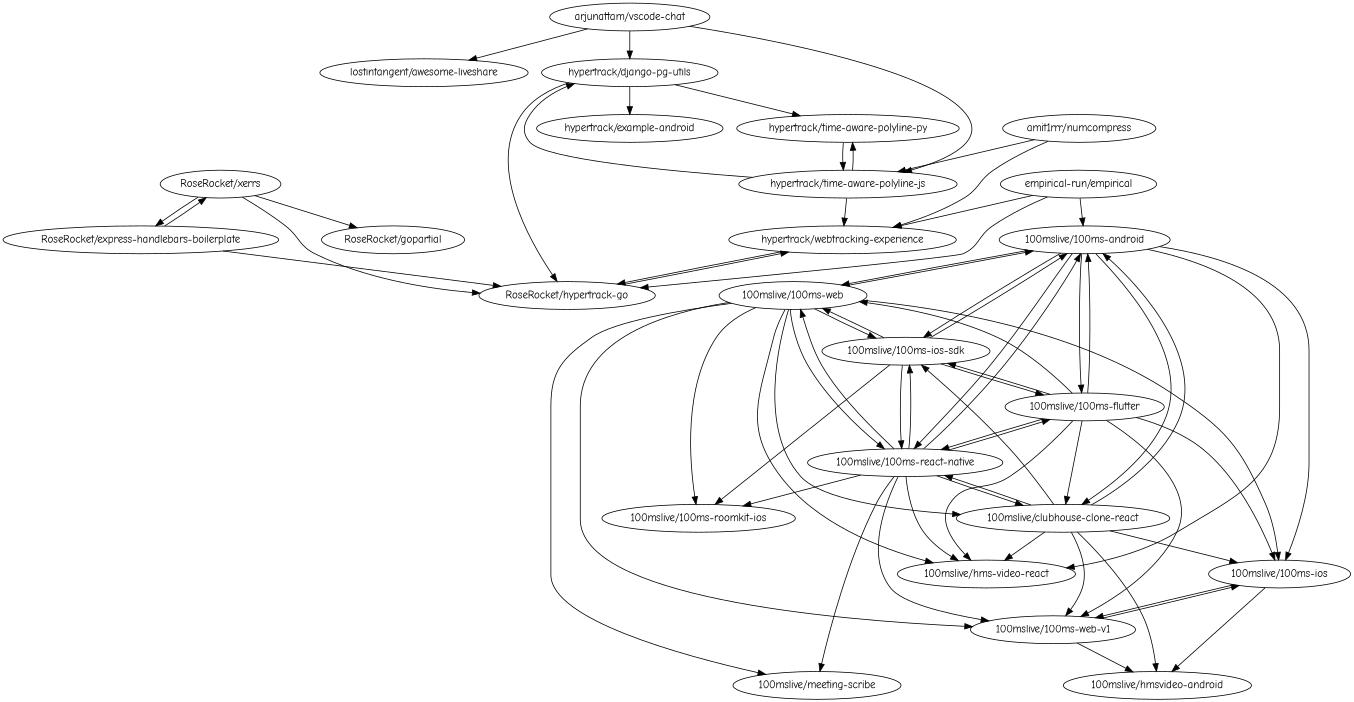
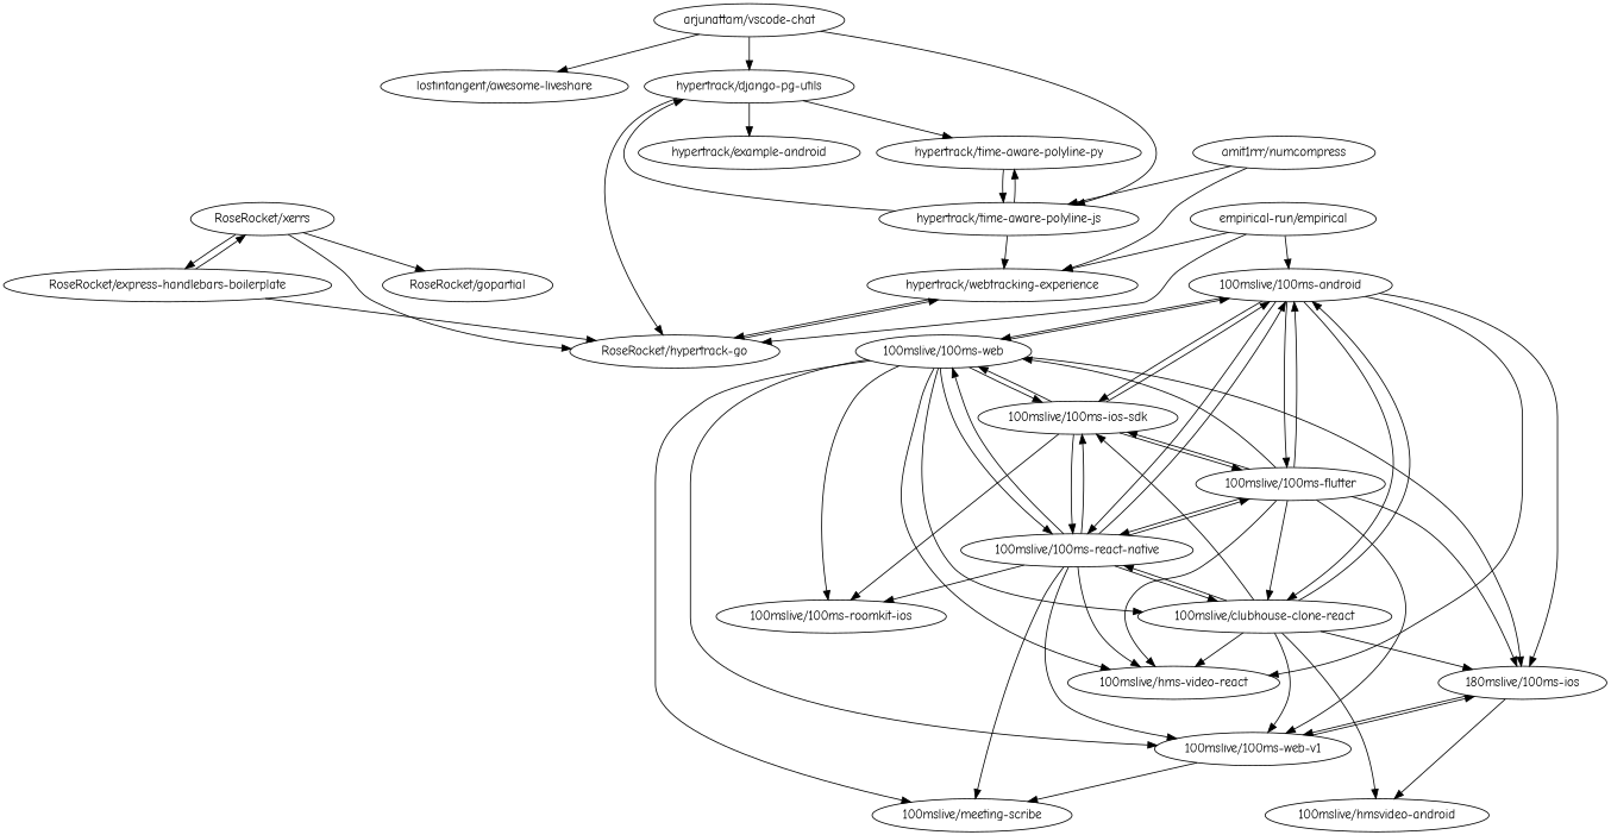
  digraph {
    fontname="Comic Neue"
    node [fontname="Comic Neue"]
    edge [fontname="Comic Neue"]
    "arjunattam/vscode-chat" [l="2.393,45.872"]
    "lostintangent/awesome-liveshare" [l="2.426,45.869"]
    "hypertrack/django-pg-utils" [l="2.363,45.878"]
    "hypertrack/time-aware-polyline-js" [l="2.352,45.869"]
    "hypertrack/example-android" [l="2.334,45.88"]
    "hypertrack/time-aware-polyline-py" [l="2.365,45.864"]
    "RoseRocket/hypertrack-go" [l="2.302,45.875"]
    "hypertrack/webtracking-experience" [l="2.318,45.877"]
    "RoseRocket/xerrs" [l="2.283,45.857"]
    "RoseRocket/express-handlebars-boilerplate" [l="2.297,45.862"]
    "RoseRocket/gopartial" [l="2.268,45.842"]
    "amit1rrr/numcompress" [l="2.332,45.861"]
    "100mslive/100ms-web" [l="2.24,45.933"]
    "100mslive/100ms-ios-sdk" [l="2.268,45.921"]
    "100mslive/100ms-react-native" [l="2.258,45.935"]
    "100mslive/100ms-android" [l="2.254,45.914"]
    "100mslive/hms-video-react" [l="2.267,45.929"]
    "100mslive/clubhouse-clone-react" [l="2.24,45.92"]
    "100mslive/100ms-web-v1" [l="2.224,45.922"]
-   "100mslive/100ms-ios" [l="2.233,45.912"]
+   "100mslive/100ms-ios" [l="2.233,45.912" label="180mslive/100ms-ios"]
    "100mslive/meeting-scribe" [l="2.246,45.948"]
    "100mslive/100ms-roomkit-ios" [l="2.281,45.935"]
    "100mslive/100ms-flutter" [l="2.251,45.924"]
    "100mslive/hmsvideo-android" [l="2.216,45.912"]
    "empirical-run/empirical" [l="2.288,45.896"]
    "arjunattam/vscode-chat" -> "lostintangent/awesome-liveshare"
    "arjunattam/vscode-chat" -> "hypertrack/django-pg-utils"
    "arjunattam/vscode-chat" -> "hypertrack/time-aware-polyline-js"
    "hypertrack/django-pg-utils" -> "hypertrack/example-android"
    "hypertrack/django-pg-utils" -> "hypertrack/time-aware-polyline-py"
    "hypertrack/django-pg-utils" -> "RoseRocket/hypertrack-go"
    "hypertrack/time-aware-polyline-js" -> "hypertrack/django-pg-utils"
    "hypertrack/time-aware-polyline-js" -> "hypertrack/time-aware-polyline-py"
    "hypertrack/time-aware-polyline-js" -> "hypertrack/webtracking-experience"
    "hypertrack/time-aware-polyline-py" -> "hypertrack/time-aware-polyline-js"
    "RoseRocket/hypertrack-go" -> "hypertrack/webtracking-experience"
    "hypertrack/webtracking-experience" -> "RoseRocket/hypertrack-go"
    "RoseRocket/xerrs" -> "RoseRocket/hypertrack-go"
    "RoseRocket/xerrs" -> "RoseRocket/express-handlebars-boilerplate"
    "RoseRocket/xerrs" -> "RoseRocket/gopartial"
    "RoseRocket/express-handlebars-boilerplate" -> "RoseRocket/hypertrack-go"
    "RoseRocket/express-handlebars-boilerplate" -> "RoseRocket/xerrs"
    "amit1rrr/numcompress" -> "hypertrack/time-aware-polyline-js"
    "amit1rrr/numcompress" -> "hypertrack/webtracking-experience"
    "100mslive/100ms-web" -> "100mslive/100ms-ios-sdk"
    "100mslive/100ms-web" -> "100mslive/100ms-react-native"
    "100mslive/100ms-web" -> "100mslive/100ms-android"
    "100mslive/100ms-web" -> "100mslive/hms-video-react"
    "100mslive/100ms-web" -> "100mslive/clubhouse-clone-react"
    "100mslive/100ms-web" -> "100mslive/100ms-web-v1"
    "100mslive/100ms-web" -> "100mslive/100ms-ios"
    "100mslive/100ms-web" -> "100mslive/meeting-scribe"
    "100mslive/100ms-web" -> "100mslive/100ms-roomkit-ios"
    "100mslive/100ms-ios-sdk" -> "100mslive/100ms-web"
    "100mslive/100ms-ios-sdk" -> "100mslive/100ms-react-native"
    "100mslive/100ms-ios-sdk" -> "100mslive/100ms-android"
    "100mslive/100ms-ios-sdk" -> "100mslive/100ms-roomkit-ios"
    "100mslive/100ms-ios-sdk" -> "100mslive/100ms-flutter"
    "100mslive/100ms-react-native" -> "100mslive/100ms-web"
    "100mslive/100ms-react-native" -> "100mslive/100ms-ios-sdk"
    "100mslive/100ms-react-native" -> "100mslive/100ms-android"
    "100mslive/100ms-react-native" -> "100mslive/hms-video-react"
    "100mslive/100ms-react-native" -> "100mslive/clubhouse-clone-react"
    "100mslive/100ms-react-native" -> "100mslive/100ms-web-v1"
    "100mslive/100ms-react-native" -> "100mslive/meeting-scribe"
    "100mslive/100ms-react-native" -> "100mslive/100ms-roomkit-ios"
    "100mslive/100ms-react-native" -> "100mslive/100ms-flutter"
    "100mslive/100ms-android" -> "100mslive/100ms-web"
    "100mslive/100ms-android" -> "100mslive/100ms-ios-sdk"
    "100mslive/100ms-android" -> "100mslive/100ms-react-native"
    "100mslive/100ms-android" -> "100mslive/hms-video-react"
    "100mslive/100ms-android" -> "100mslive/clubhouse-clone-react"
    "100mslive/100ms-android" -> "100mslive/100ms-ios"
    "100mslive/100ms-android" -> "100mslive/100ms-flutter"
    "100mslive/clubhouse-clone-react" -> "100mslive/100ms-ios-sdk"
    "100mslive/clubhouse-clone-react" -> "100mslive/100ms-react-native"
    "100mslive/clubhouse-clone-react" -> "100mslive/100ms-android"
    "100mslive/clubhouse-clone-react" -> "100mslive/hms-video-react"
    "100mslive/clubhouse-clone-react" -> "100mslive/100ms-web-v1"
    "100mslive/clubhouse-clone-react" -> "100mslive/100ms-ios"
    "100mslive/clubhouse-clone-react" -> "100mslive/hmsvideo-android"
    "100mslive/100ms-web-v1" -> "100mslive/100ms-ios"
-   "100mslive/100ms-web-v1" -> "100mslive/hmsvideo-android"
+   "100mslive/100ms-web-v1" -> "100mslive/meeting-scribe"
    "100mslive/100ms-ios" -> "100mslive/100ms-web-v1"
    "100mslive/100ms-ios" -> "100mslive/hmsvideo-android"
    "100mslive/100ms-flutter" -> "100mslive/100ms-web"
    "100mslive/100ms-flutter" -> "100mslive/100ms-ios-sdk"
    "100mslive/100ms-flutter" -> "100mslive/100ms-react-native"
    "100mslive/100ms-flutter" -> "100mslive/100ms-android"
    "100mslive/100ms-flutter" -> "100mslive/hms-video-react"
    "100mslive/100ms-flutter" -> "100mslive/clubhouse-clone-react"
    "100mslive/100ms-flutter" -> "100mslive/100ms-web-v1"
    "100mslive/100ms-flutter" -> "100mslive/100ms-ios"
    "empirical-run/empirical" -> "RoseRocket/hypertrack-go"
    "empirical-run/empirical" -> "hypertrack/webtracking-experience"
    "empirical-run/empirical" -> "100mslive/100ms-android"
  }
